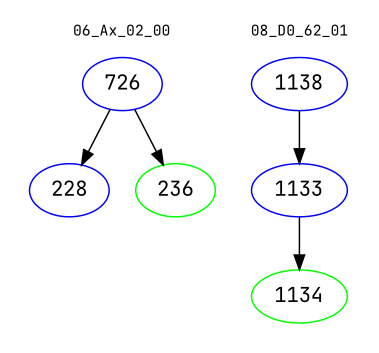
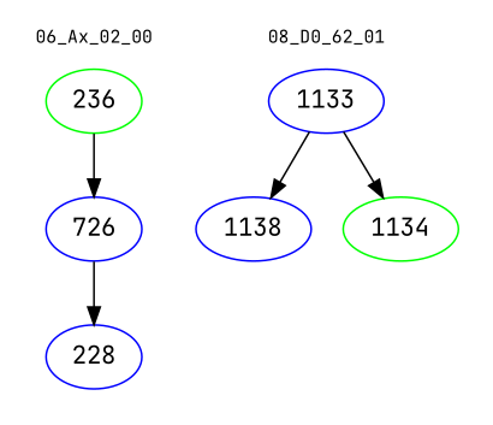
  digraph {
    fontname="JetBrains Mono"
    node [color=blue fontname="JetBrains Mono"]
    edge [color=black fontname="JetBrains Mono"]
    n1 [label=726]
    n2 [label=228]
    n3 [color=green label=236]
    n4 [label=1133]
    n5 [label=1138]
    n6 [color=green label=1134]
    subgraph cluster_1 {
      color=white
      fontsize=10
      label="06_Ax_02_00"
      n1
      n2
      n3
    }
    subgraph cluster_2 {
      color=white
      fontsize=10
      label="08_D0_62_01"
      n4
      n5
      n6
    }
    n1 -> n2
-   n1 -> n3
-   n5 -> n4
+   n3 -> n1
+   n4 -> n5
    n4 -> n6
  }
